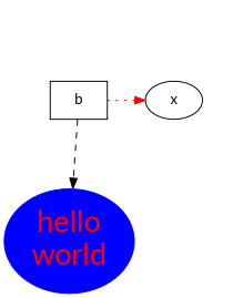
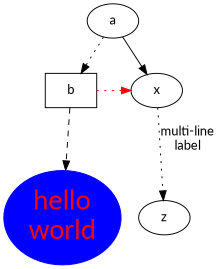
  digraph {
    fontname=Lato
    node [fontname=Lato]
    edge [fontname=Lato style=dotted]
    b [shape=box]
    x
    n3 [color=blue fontcolor=red fontsize=28 label="hello\nworld" style=filled]
+   z
+   a
    subgraph sub_1 {
      rank=same
      b
      x
    }
    b -> x [color=red]
    b -> n3 [style=dashed]
+   x -> z [label="multi-line\nlabel"]
+   a -> b
+   a -> x [style=solid]
  }
